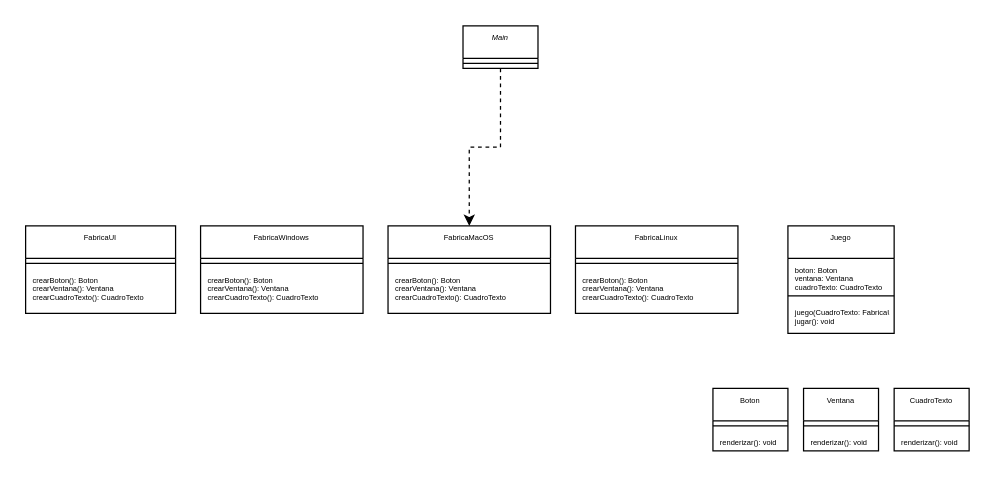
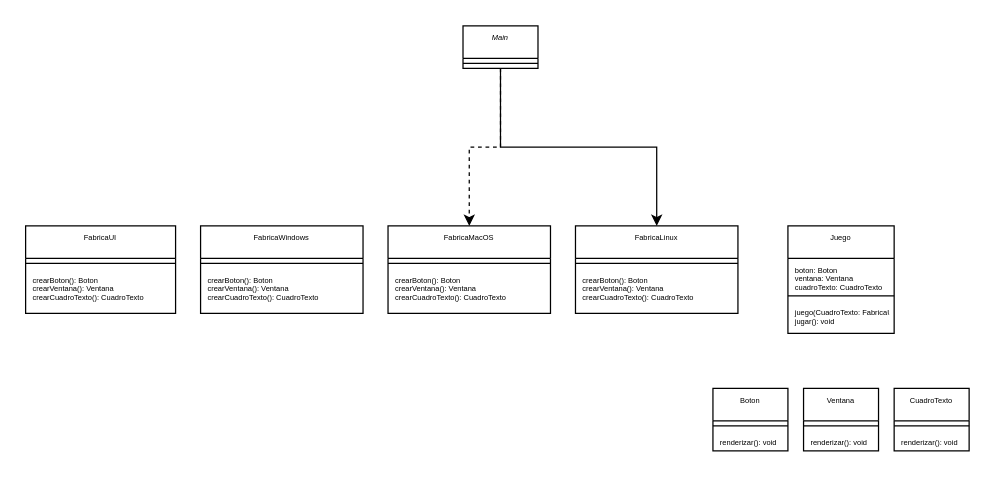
  <mxCell id="0" />
  <mxCell id="1" parent="0" />
  <mxCell id="2" style="edgeStyle=orthogonalEdgeStyle;rounded=0;orthogonalLoop=1;jettySize=auto;html=1;exitX=0.5;exitY=1;exitDx=0;exitDy=0;entryX=0.5;entryY=0;entryDx=0;entryDy=0;dashed=1;" edge="1" parent="1" source="4" target="19"><mxGeometry relative="1" as="geometry" /></mxCell>
+ <mxCell id="3" style="edgeStyle=orthogonalEdgeStyle;rounded=0;orthogonalLoop=1;jettySize=auto;html=1;exitX=0.5;exitY=1;exitDx=0;exitDy=0;entryX=0.5;entryY=0;entryDx=0;entryDy=0;" edge="1" parent="1" source="4" target="16"><mxGeometry relative="1" as="geometry" /></mxCell>
  <mxCell id="4" value="Main" style="swimlane;fontStyle=2;align=center;verticalAlign=top;childLayout=stackLayout;horizontal=1;startSize=26;horizontalStack=0;resizeParent=1;resizeLast=0;collapsible=1;marginBottom=0;rounded=0;shadow=0;strokeWidth=1;fontSize=6;" parent="1" vertex="1"><mxGeometry x="370" y="20" width="60" height="34" as="geometry"><mxRectangle x="230" y="140" width="160" height="26" as="alternateBounds" /></mxGeometry></mxCell>
  <mxCell id="5" value="" style="line;html=1;strokeWidth=1;align=left;verticalAlign=middle;spacingTop=-1;spacingLeft=3;spacingRight=3;rotatable=0;labelPosition=right;points=[];portConstraint=eastwest;fontSize=6;" parent="4" vertex="1"><mxGeometry y="26" width="60" height="8" as="geometry" /></mxCell>
  <mxCell id="6" value="FabricaUI" style="swimlane;fontStyle=0;align=center;verticalAlign=top;childLayout=stackLayout;horizontal=1;startSize=26;horizontalStack=0;resizeParent=1;resizeLast=0;collapsible=1;marginBottom=0;rounded=0;shadow=0;strokeWidth=1;fontSize=6;" parent="1" vertex="1"><mxGeometry y="180" width="120" height="70" as="geometry" x="20"><mxRectangle x="130" y="380" width="160" height="26" as="alternateBounds" /></mxGeometry></mxCell>
  <mxCell id="7" value="" style="line;html=1;strokeWidth=1;align=left;verticalAlign=middle;spacingTop=-1;spacingLeft=3;spacingRight=3;rotatable=0;labelPosition=right;points=[];portConstraint=eastwest;fontSize=6;" parent="6" vertex="1"><mxGeometry y="26" width="120" height="8" as="geometry" /></mxCell>
  <mxCell id="8" value="crearBoton(): Boton&#10;crearVentana(): Ventana﻿﻿&#10;crearCuadroTexto(): CuadroTexto" style="text;align=left;verticalAlign=top;spacingLeft=4;spacingRight=4;overflow=hidden;rotatable=0;points=[[0,0.5],[1,0.5]];portConstraint=eastwest;fontStyle=0;fontSize=6;" parent="6" vertex="1"><mxGeometry y="34" width="120" height="26" as="geometry" /></mxCell>
  <mxCell id="9" value="Juego" style="swimlane;fontStyle=0;align=center;verticalAlign=top;childLayout=stackLayout;horizontal=1;startSize=26;horizontalStack=0;resizeParent=1;resizeLast=0;collapsible=1;marginBottom=0;rounded=0;shadow=0;strokeWidth=1;fontSize=6;" parent="1" vertex="1"><mxGeometry x="630" y="180" width="85" height="86" as="geometry"><mxRectangle x="550" y="140" width="160" height="26" as="alternateBounds" /></mxGeometry></mxCell>
  <mxCell id="10" value="boton: Boton&#10;ventana: Ventana&#10;cuadroTexto: CuadroTexto" style="text;align=left;verticalAlign=top;spacingLeft=4;spacingRight=4;overflow=hidden;rotatable=0;points=[[0,0.5],[1,0.5]];portConstraint=eastwest;fontSize=6;" parent="9" vertex="1"><mxGeometry y="26" width="85" height="26" as="geometry" /></mxCell>
  <mxCell id="11" value="" style="line;html=1;strokeWidth=1;align=left;verticalAlign=middle;spacingTop=-1;spacingLeft=3;spacingRight=3;rotatable=0;labelPosition=right;points=[];portConstraint=eastwest;fontSize=6;" parent="9" vertex="1"><mxGeometry y="52" width="85" height="8" as="geometry" /></mxCell>
  <mxCell id="12" value="juego(CuadroTexto: FabricaUI)&#10;jugar(): void" style="text;align=left;verticalAlign=top;spacingLeft=4;spacingRight=4;overflow=hidden;rotatable=0;points=[[0,0.5],[1,0.5]];portConstraint=eastwest;fontSize=6;" parent="9" vertex="1"><mxGeometry y="60" width="85" height="20" as="geometry" /></mxCell>
  <mxCell id="13" value="FabricaWindows" style="swimlane;fontStyle=0;align=center;verticalAlign=top;childLayout=stackLayout;horizontal=1;startSize=26;horizontalStack=0;resizeParent=1;resizeLast=0;collapsible=1;marginBottom=0;rounded=0;shadow=0;strokeWidth=1;fontSize=6;" vertex="1" parent="1"><mxGeometry x="160" y="180" width="130" height="70" as="geometry"><mxRectangle x="130" y="380" width="160" height="26" as="alternateBounds" /></mxGeometry></mxCell>
  <mxCell id="14" value="" style="line;html=1;strokeWidth=1;align=left;verticalAlign=middle;spacingTop=-1;spacingLeft=3;spacingRight=3;rotatable=0;labelPosition=right;points=[];portConstraint=eastwest;fontSize=6;" vertex="1" parent="13"><mxGeometry y="26" width="130" height="8" as="geometry" /></mxCell>
  <mxCell id="15" value="crearBoton(): Boton&#10;crearVentana(): Ventana﻿﻿&#10;crearCuadroTexto(): CuadroTexto" style="text;align=left;verticalAlign=top;spacingLeft=4;spacingRight=4;overflow=hidden;rotatable=0;points=[[0,0.5],[1,0.5]];portConstraint=eastwest;fontStyle=0;fontSize=6;" vertex="1" parent="13"><mxGeometry y="34" width="130" height="36" as="geometry" /></mxCell>
  <mxCell id="16" value="FabricaLinux" style="swimlane;fontStyle=0;align=center;verticalAlign=top;childLayout=stackLayout;horizontal=1;startSize=26;horizontalStack=0;resizeParent=1;resizeLast=0;collapsible=1;marginBottom=0;rounded=0;shadow=0;strokeWidth=1;fontSize=6;" vertex="1" parent="1"><mxGeometry x="460" y="180" width="130" height="70" as="geometry"><mxRectangle x="130" y="380" width="160" height="26" as="alternateBounds" /></mxGeometry></mxCell>
  <mxCell id="17" value="" style="line;html=1;strokeWidth=1;align=left;verticalAlign=middle;spacingTop=-1;spacingLeft=3;spacingRight=3;rotatable=0;labelPosition=right;points=[];portConstraint=eastwest;fontSize=6;" vertex="1" parent="16"><mxGeometry y="26" width="130" height="8" as="geometry" /></mxCell>
  <mxCell id="18" value="crearBoton(): Boton&#10;crearVentana(): Ventana﻿﻿&#10;crearCuadroTexto(): CuadroTexto" style="text;align=left;verticalAlign=top;spacingLeft=4;spacingRight=4;overflow=hidden;rotatable=0;points=[[0,0.5],[1,0.5]];portConstraint=eastwest;fontStyle=0;fontSize=6;" vertex="1" parent="16"><mxGeometry y="34" width="130" height="36" as="geometry" /></mxCell>
  <mxCell id="19" value="FabricaMacOS&#10;" style="swimlane;fontStyle=0;align=center;verticalAlign=top;childLayout=stackLayout;horizontal=1;startSize=26;horizontalStack=0;resizeParent=1;resizeLast=0;collapsible=1;marginBottom=0;rounded=0;shadow=0;strokeWidth=1;fontSize=6;" vertex="1" parent="1"><mxGeometry x="310" y="180" width="130" height="70" as="geometry"><mxRectangle x="130" y="380" width="160" height="26" as="alternateBounds" /></mxGeometry></mxCell>
  <mxCell id="20" value="" style="line;html=1;strokeWidth=1;align=left;verticalAlign=middle;spacingTop=-1;spacingLeft=3;spacingRight=3;rotatable=0;labelPosition=right;points=[];portConstraint=eastwest;fontSize=6;" vertex="1" parent="19"><mxGeometry y="26" width="130" height="8" as="geometry" /></mxCell>
  <mxCell id="21" value="crearBoton(): Boton&#10;crearVentana(): Ventana﻿﻿&#10;crearCuadroTexto(): CuadroTexto" style="text;align=left;verticalAlign=top;spacingLeft=4;spacingRight=4;overflow=hidden;rotatable=0;points=[[0,0.5],[1,0.5]];portConstraint=eastwest;fontStyle=0;fontSize=6;" vertex="1" parent="19"><mxGeometry y="34" width="130" height="36" as="geometry" /></mxCell>
  <mxCell id="22" value="Boton" style="swimlane;fontStyle=0;align=center;verticalAlign=top;childLayout=stackLayout;horizontal=1;startSize=26;horizontalStack=0;resizeParent=1;resizeLast=0;collapsible=1;marginBottom=0;rounded=0;shadow=0;strokeWidth=1;fontSize=6;" vertex="1" parent="1"><mxGeometry x="570" y="310" width="60" height="50" as="geometry"><mxRectangle x="130" y="380" width="160" height="26" as="alternateBounds" /></mxGeometry></mxCell>
  <mxCell id="23" value="" style="line;html=1;strokeWidth=1;align=left;verticalAlign=middle;spacingTop=-1;spacingLeft=3;spacingRight=3;rotatable=0;labelPosition=right;points=[];portConstraint=eastwest;fontSize=6;" vertex="1" parent="22"><mxGeometry y="26" width="60" height="8" as="geometry" /></mxCell>
  <mxCell id="24" value="renderizar(): void" style="text;align=left;verticalAlign=top;spacingLeft=4;spacingRight=4;overflow=hidden;rotatable=0;points=[[0,0.5],[1,0.5]];portConstraint=eastwest;fontStyle=0;fontSize=6;" vertex="1" parent="22"><mxGeometry y="34" width="60" height="16" as="geometry" /></mxCell>
  <mxCell id="25" value="Ventana" style="swimlane;fontStyle=0;align=center;verticalAlign=top;childLayout=stackLayout;horizontal=1;startSize=26;horizontalStack=0;resizeParent=1;resizeLast=0;collapsible=1;marginBottom=0;rounded=0;shadow=0;strokeWidth=1;fontSize=6;" vertex="1" parent="1"><mxGeometry x="642.5" y="310" width="60" height="50" as="geometry"><mxRectangle x="130" y="380" width="160" height="26" as="alternateBounds" /></mxGeometry></mxCell>
  <mxCell id="26" value="" style="line;html=1;strokeWidth=1;align=left;verticalAlign=middle;spacingTop=-1;spacingLeft=3;spacingRight=3;rotatable=0;labelPosition=right;points=[];portConstraint=eastwest;fontSize=6;" vertex="1" parent="25"><mxGeometry y="26" width="60" height="8" as="geometry" /></mxCell>
  <mxCell id="27" value="renderizar(): void" style="text;align=left;verticalAlign=top;spacingLeft=4;spacingRight=4;overflow=hidden;rotatable=0;points=[[0,0.5],[1,0.5]];portConstraint=eastwest;fontStyle=0;fontSize=6;" vertex="1" parent="25"><mxGeometry y="34" width="60" height="16" as="geometry" /></mxCell>
  <mxCell id="28" value="CuadroTexto" style="swimlane;fontStyle=0;align=center;verticalAlign=top;childLayout=stackLayout;horizontal=1;startSize=26;horizontalStack=0;resizeParent=1;resizeLast=0;collapsible=1;marginBottom=0;rounded=0;shadow=0;strokeWidth=1;fontSize=6;" vertex="1" parent="1"><mxGeometry x="715" y="310" width="60" height="50" as="geometry"><mxRectangle x="130" y="380" width="160" height="26" as="alternateBounds" /></mxGeometry></mxCell>
  <mxCell id="29" value="" style="line;html=1;strokeWidth=1;align=left;verticalAlign=middle;spacingTop=-1;spacingLeft=3;spacingRight=3;rotatable=0;labelPosition=right;points=[];portConstraint=eastwest;fontSize=6;" vertex="1" parent="28"><mxGeometry y="26" width="60" height="8" as="geometry" /></mxCell>
  <mxCell id="30" value="renderizar(): void" style="text;align=left;verticalAlign=top;spacingLeft=4;spacingRight=4;overflow=hidden;rotatable=0;points=[[0,0.5],[1,0.5]];portConstraint=eastwest;fontStyle=0;fontSize=6;" vertex="1" parent="28"><mxGeometry y="34" width="60" height="16" as="geometry" /></mxCell>
